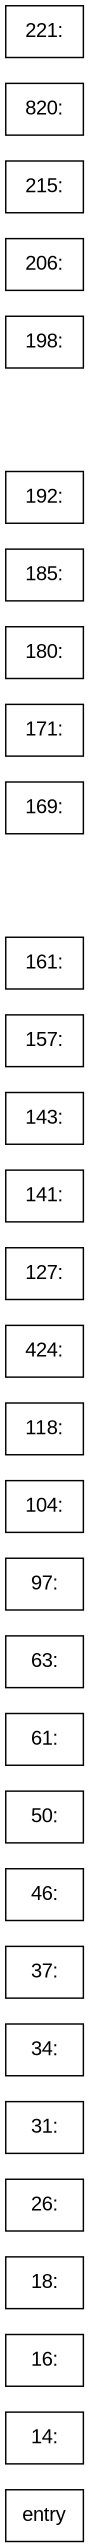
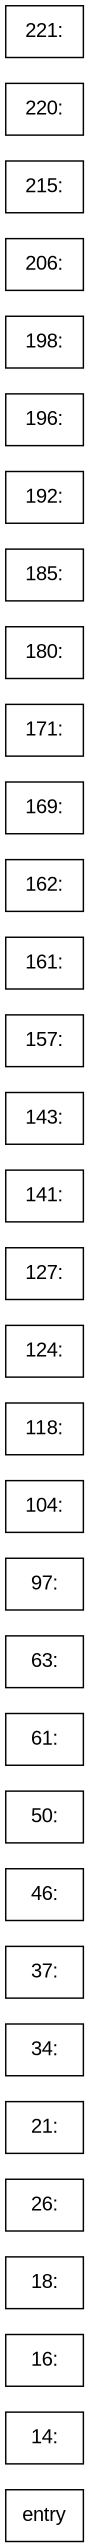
  digraph {
    rankdir=LR
    fontname="Liberation Sans"
    node [shape=rectangle fontname="Liberation Sans"]
    n1 [label=entry]
    n2 [label="14:"]
    n3 [label="16:"]
    n4 [label="18:"]
    n5 [label="26:"]
-   n6 [label="31:"]
+   n6 [label="21:"]
    n7 [label="34:"]
    n8 [label="37:"]
    n9 [label="46:"]
    n10 [label="50:"]
    n11 [label="61:"]
    n12 [label="63:"]
    n13 [label="97:"]
    n14 [label="104:"]
    n15 [label="118:"]
-   n16 [label="424:"]
+   n16 [label="124:"]
    n17 [label="127:"]
    n18 [label="141:"]
    n19 [label="143:"]
    n20 [label="157:"]
    n21 [label="161:"]
+   n22 [label="162:"]
    n23 [label="169:"]
    n24 [label="171:"]
    n25 [label="180:"]
    n26 [label="185:"]
    n27 [label="192:"]
+   n28 [label="196:"]
    n29 [label="198:"]
    n30 [label="206:"]
    n31 [label="215:"]
-   n32 [label="820:"]
+   n32 [label="220:"]
    n33 [label="221:"]
  }
